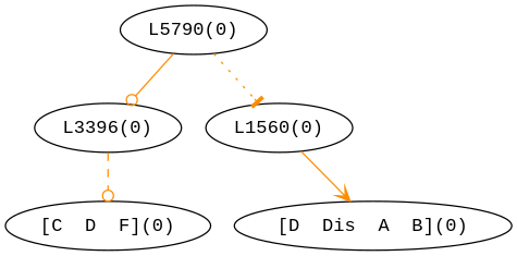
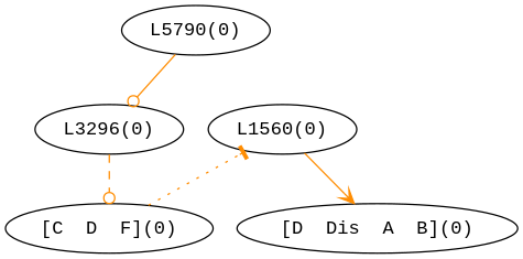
  digraph {
    fontname="Liberation Mono"
    node [fontname="Liberation Mono"]
    edge [arrowhead=odot color=darkorange fontname="Liberation Mono" style=solid]
    n1 [label="L5790(0)"]
-   "L3396(0)"
+   "L3396(0)" [label="L3296(0)"]
    n3 [label="L1560(0)"]
    "[C  D  F](0)"
    "[D  Dis  A  B](0)"
    subgraph sub_1 {
      rank=min
      n1
    }
    subgraph sub_2 {
      rank=same
      "L3396(0)"
      n3
    }
    subgraph sub_3 {
      rank=max
      "[C  D  F](0)"
      "[D  Dis  A  B](0)"
    }
    n1 -> "L3396(0)"
-   n1 -> n3 [arrowhead=tee style=dotted]
+   "[C  D  F](0)" -> n3 [arrowhead=tee style=dotted]
    "L3396(0)" -> "[C  D  F](0)" [style=dashed]
    n3 -> "[D  Dis  A  B](0)" [arrowhead=vee]
  }
